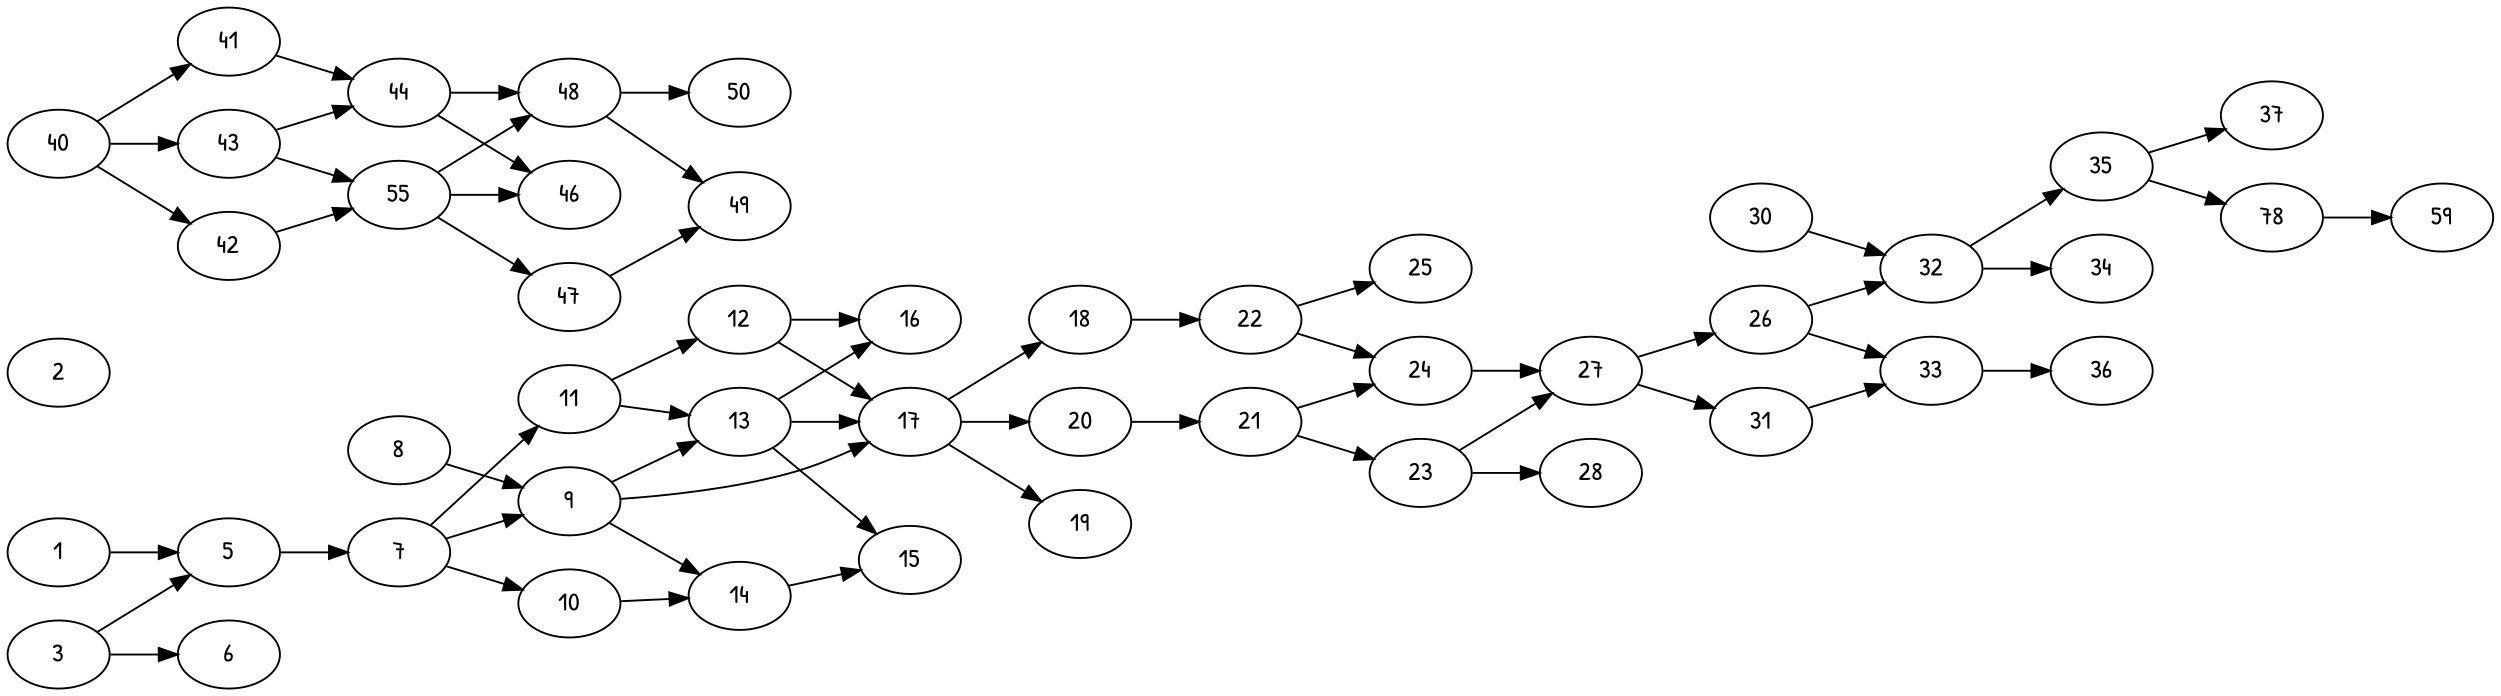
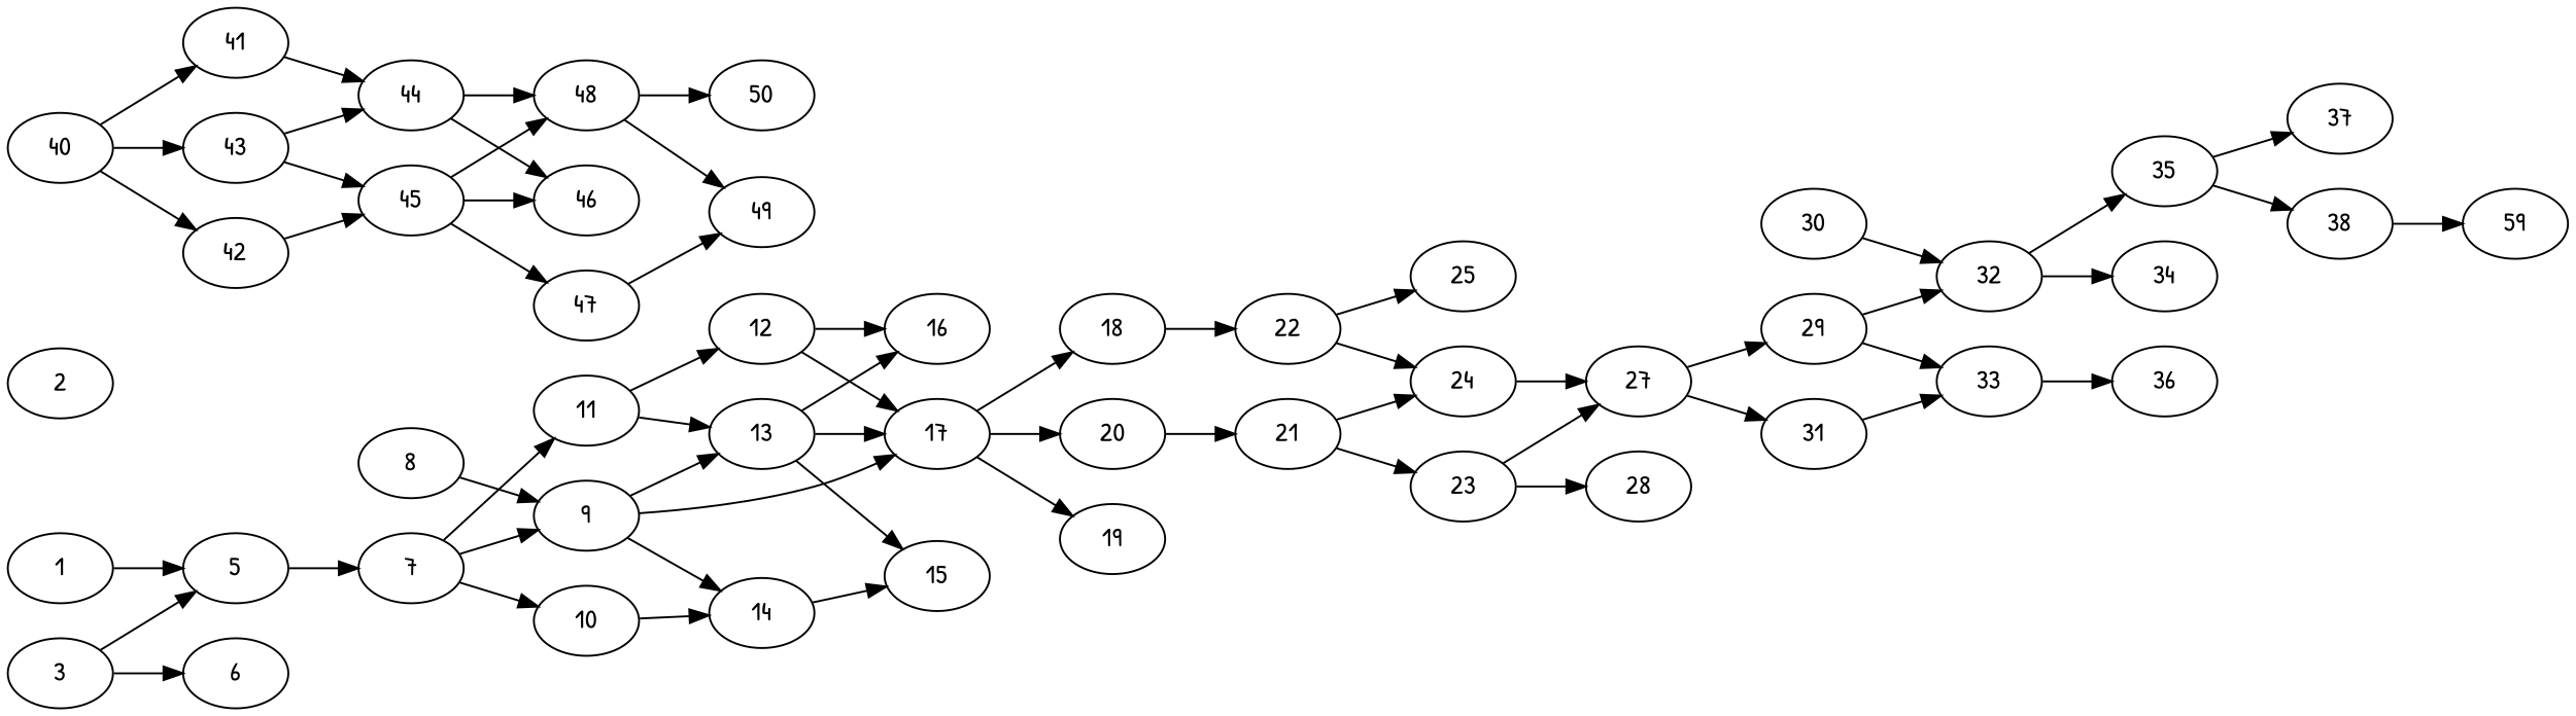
  digraph {
    fontname="Patrick Hand"
    rankdir=LR
    node [alpha=0.07 fontname="Patrick Hand"]
    edge [fontname="Patrick Hand"]
    1 [expect_size=20947968]
    5 [alpha=0.06 expect_size=30269440]
    7 [alpha=0.02 expect_size=46172160]
    9 [alpha=0.16 expect_size=9376768]
    10 [alpha=0.12 expect_size=42326016]
    11 [alpha=0.18 expect_size=23986176]
    2 [alpha=0.16 expect_size=48688128]
    3 [alpha=0.01 expect_size=27248640]
    6 [alpha=0.04 expect_size=9821184]
    8 [alpha=0.11 expect_size=26739712]
    13 [alpha=0.15 expect_size=30989312]
    14 [alpha=0.11 expect_size=32458752]
    17 [alpha=0.05 expect_size=14803968]
    12 [alpha=0.11 expect_size=41447424]
    16 [alpha=0.14 expect_size=52250624]
    15 [alpha=0.03 expect_size=37002240]
    18 [alpha=0.06 expect_size=20468736]
    19 [alpha=0.12 expect_size=46913536]
    20 [expect_size=38030336]
    22 [alpha=0.09 expect_size=15288320]
    21 [alpha=0.09 expect_size=20030464]
    24 [alpha=0.01 expect_size=30952448]
    25 [alpha=0.14 expect_size=9347072]
    23 [alpha=0.19 expect_size=42303488]
    27 [alpha=0.00 expect_size=49908736]
    28 [alpha=0.02 expect_size=13529088]
-   29 [alpha=0.05 expect_size=28107776 label=26]
+   29 [alpha=0.05 expect_size=28107776]
    31 [alpha=0.10 expect_size=26168320]
    32 [alpha=0.12 expect_size=47243264]
    33 [alpha=0.05 expect_size=21595136]
    30 [alpha=0.03 expect_size=9295872]
    34 [alpha=0.09 expect_size=18416640]
    35 [expect_size=20425728]
    36 [alpha=0.05 expect_size=5462016]
    37 [expect_size=25290752]
-   38 [alpha=0.15 expect_size=26469376 label=78]
+   38 [alpha=0.15 expect_size=26469376]
    n37 [alpha=0.01 expect_size=30494720 label=59]
    40 [alpha=0.01 expect_size=41501696]
    41 [expect_size=49387520]
    42 [alpha=0.17 expect_size=25709568]
    43 [alpha=0.04 expect_size=6673408]
    44 [alpha=0.01 expect_size=18026496]
-   45 [alpha=0.19 expect_size=39799808 label=55]
+   45 [alpha=0.19 expect_size=39799808]
    46 [alpha=0.03 expect_size=9379840]
    48 [alpha=0.12 expect_size=36919296]
    47 [alpha=0.06 expect_size=20961280]
    49 [alpha=0.08 expect_size=25294848]
    50 [alpha=0.06 expect_size=27758592]
    1 -> 5
    5 -> 7
    7 -> 9
    7 -> 10
    7 -> 11
    9 -> 13
    9 -> 14
    9 -> 17
    10 -> 14
    11 -> 13
    11 -> 12
    3 -> 5
    3 -> 6
    8 -> 9
    13 -> 17
    13 -> 16
    13 -> 15
    14 -> 15
    17 -> 18
    17 -> 19
    17 -> 20
    12 -> 17
    12 -> 16
    18 -> 22
    20 -> 21
    22 -> 24
    22 -> 25
    21 -> 24
    21 -> 23
    24 -> 27
    23 -> 27
    23 -> 28
    27 -> 29
    27 -> 31
    29 -> 32
    29 -> 33
    31 -> 33
    32 -> 34
    32 -> 35
    33 -> 36
    30 -> 32
    35 -> 37
    35 -> 38
    38 -> n37
    40 -> 41
    40 -> 42
    40 -> 43
    41 -> 44
    42 -> 45
    43 -> 44
    43 -> 45
    44 -> 46
    44 -> 48
    45 -> 46
    45 -> 48
    45 -> 47
    48 -> 49
    48 -> 50
    47 -> 49
  }
